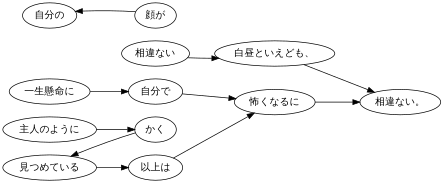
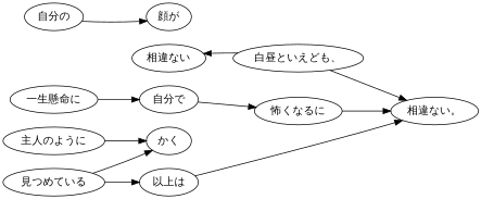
  digraph {
    rankdir=LR
    n1 [label="相違ない"]
    n2 [label="白昼といえども、"]
    n3 [label="相違ない。"]
    n4 [label="主人のように"]
    n5 [label="かく"]
    n6 [label="見つめている"]
    n7 [label="以上は"]
    n8 [label="一生懸命に"]
    n9 [label="自分で"]
    n10 [label="怖くなるに"]
    n11 [label="自分の"]
    n12 [label="顔が"]
-   n1 -> n2
+   n2 -> n1
    n2 -> n3
    n4 -> n5
-   n5 -> n6
+   n6 -> n5
    n6 -> n7
-   n7 -> n10
+   n7 -> n3
    n8 -> n9
    n9 -> n10
    n10 -> n3
-   n12 -> n11
+   n11 -> n12
  }
